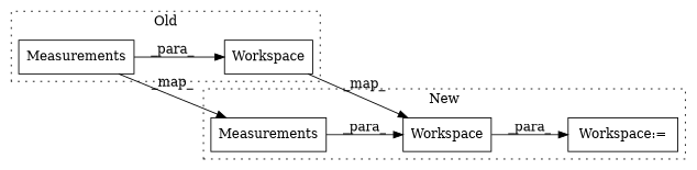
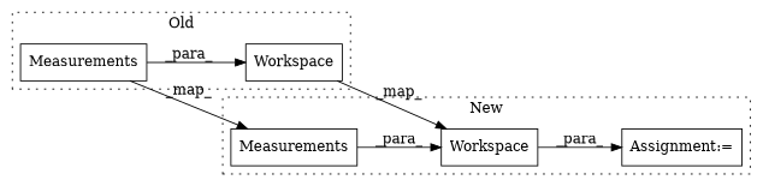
  digraph {
    rankdir=LR
    node [a=32 l=14 shape=box]
    n1 [label=Measurements s=1524]
    n2 [l="10,1" label=Workspace s="1451,1553"]
    n3 [label=Measurements s=1572]
-   n4 [a=7 l=1 label="Workspace:=" s=1666]
+   n4 [a=7 l=1 label="Assignment:=" s=1666]
    n5 [l="10,1" label=Workspace s="1690,1764"]
    subgraph cluster_1 {
      label=Old
      style=dotted
      n1
      n2
    }
    subgraph cluster_2 {
      label=New
      style=dotted
      n3
      n4
      n5
    }
    n1 -> n2 [label=_para_]
    n1 -> n3 [label=_map_]
    n2 -> n5 [label=_map_]
    n3 -> n5 [label=_para_]
    n5 -> n4 [label=_para_]
  }
